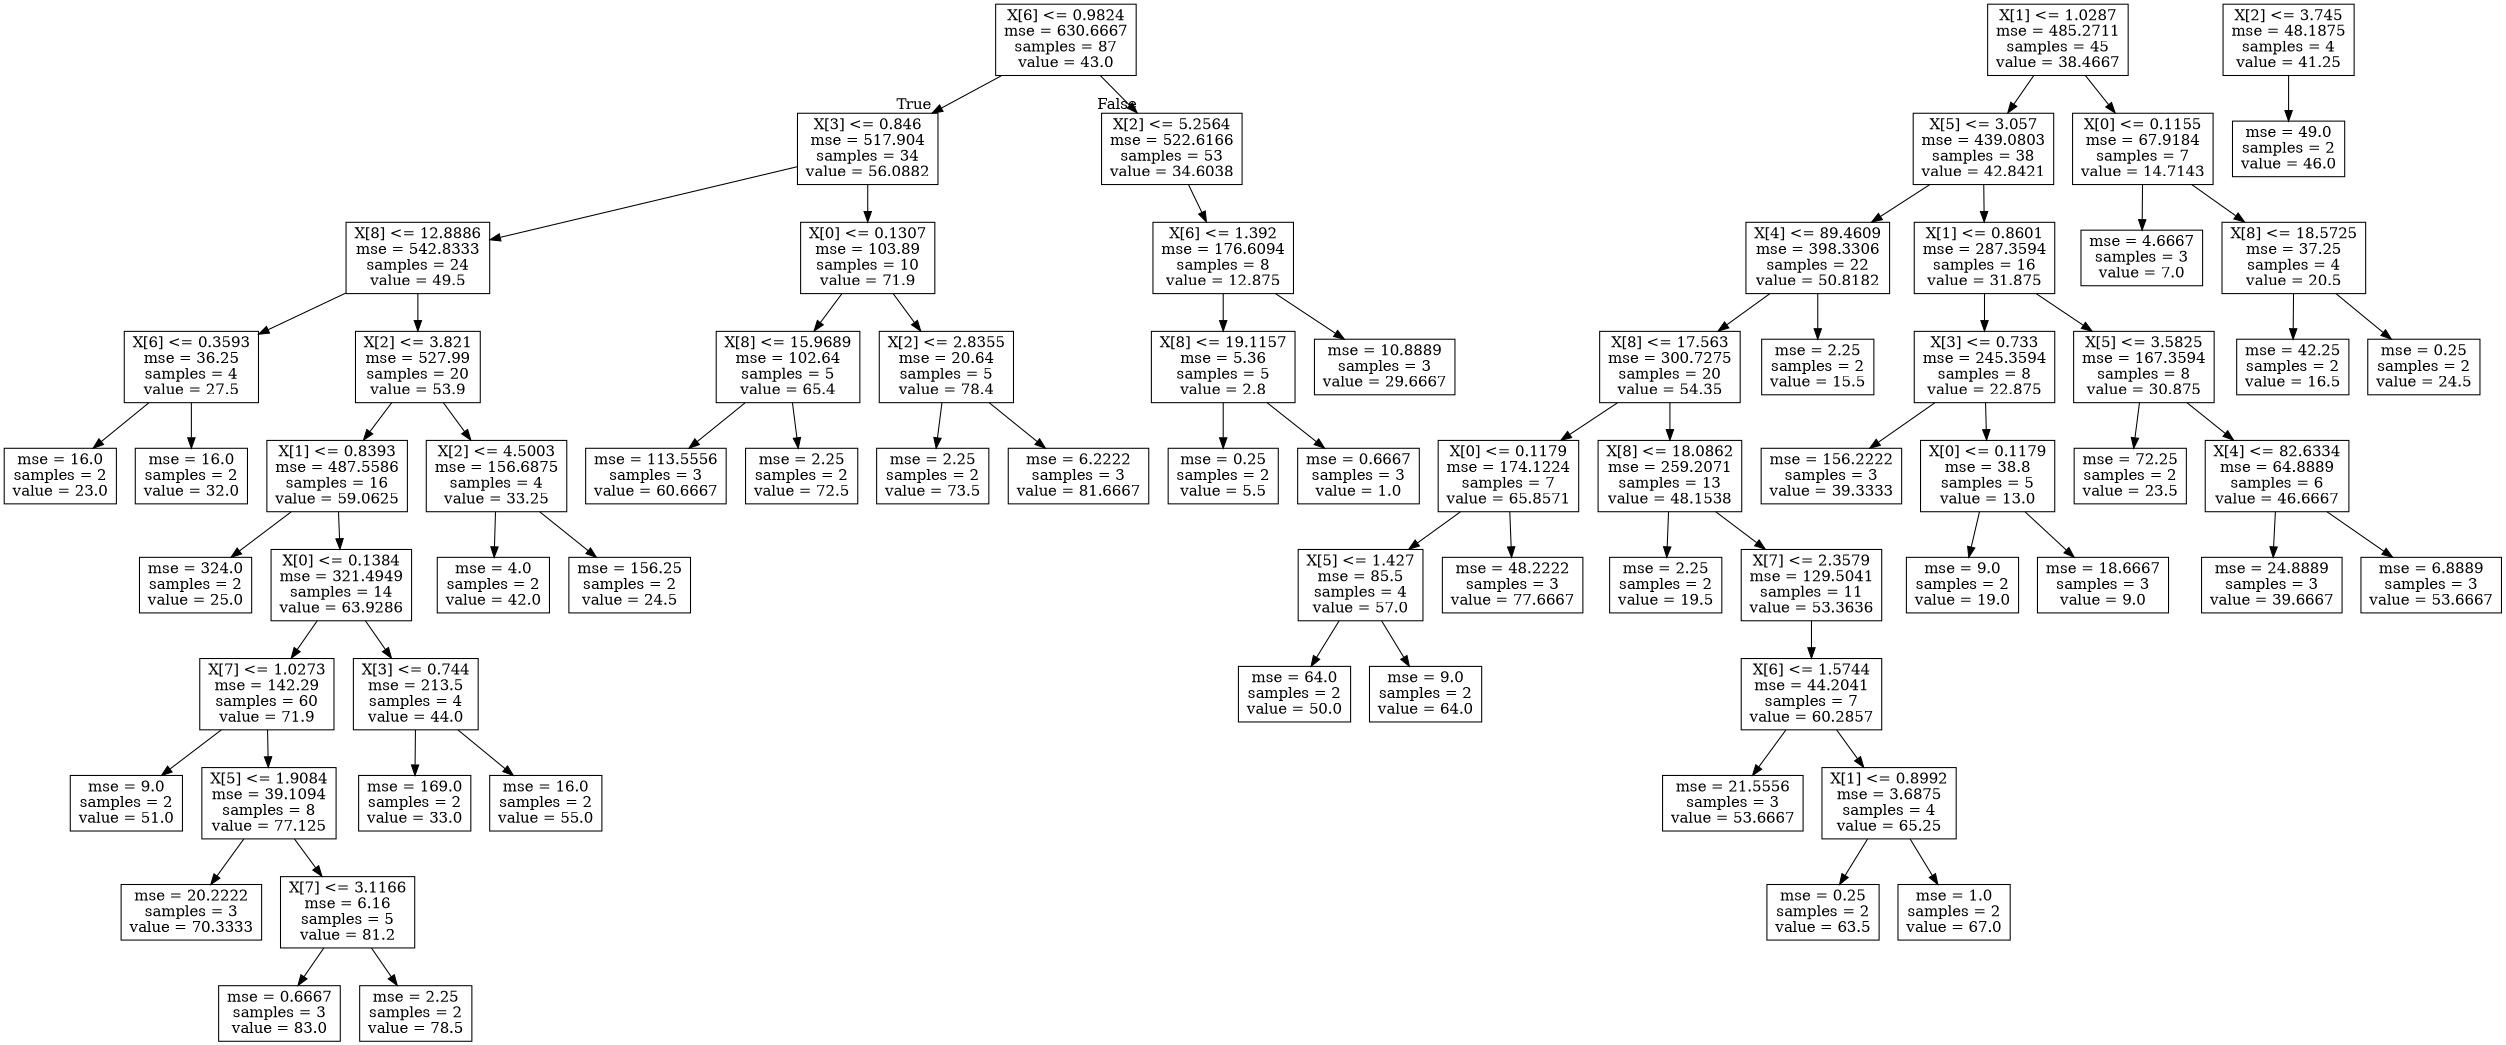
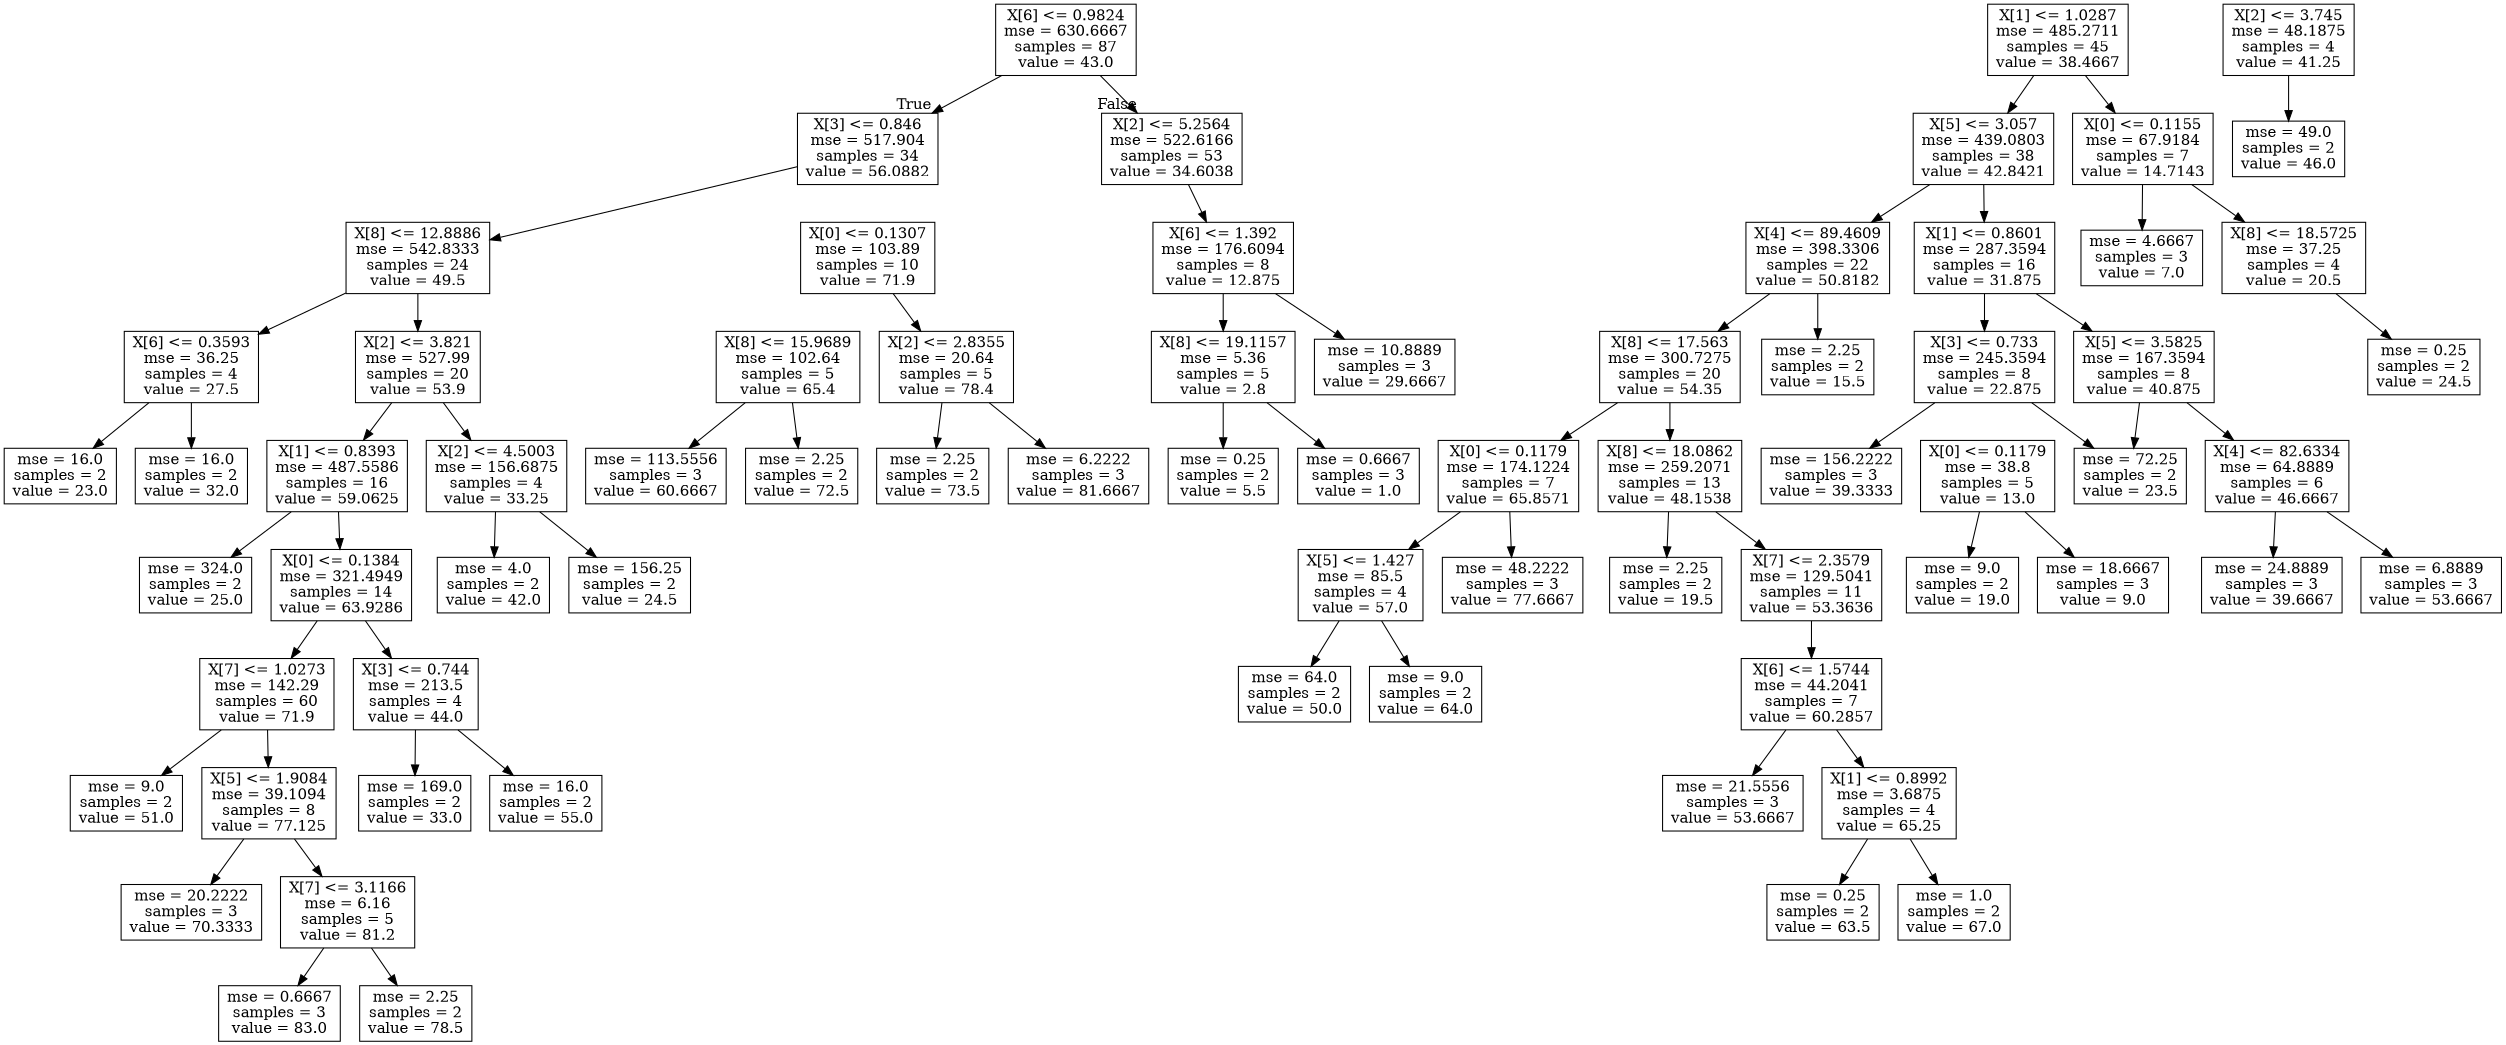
  digraph {
    node [shape=box]
    n1 [label="X[6] <= 0.9824\nmse = 630.6667\nsamples = 87\nvalue = 43.0"]
    n2 [label="X[3] <= 0.846\nmse = 517.904\nsamples = 34\nvalue = 56.0882"]
    n3 [label="X[2] <= 5.2564\nmse = 522.6166\nsamples = 53\nvalue = 34.6038"]
    n4 [label="X[8] <= 12.8886\nmse = 542.8333\nsamples = 24\nvalue = 49.5"]
    n5 [label="X[0] <= 0.1307\nmse = 103.89\nsamples = 10\nvalue = 71.9"]
    n6 [label="X[6] <= 1.392\nmse = 176.6094\nsamples = 8\nvalue = 12.875"]
    n7 [label="X[6] <= 0.3593\nmse = 36.25\nsamples = 4\nvalue = 27.5"]
    n8 [label="X[2] <= 3.821\nmse = 527.99\nsamples = 20\nvalue = 53.9"]
    n9 [label="X[8] <= 15.9689\nmse = 102.64\nsamples = 5\nvalue = 65.4"]
    n10 [label="X[2] <= 2.8355\nmse = 20.64\nsamples = 5\nvalue = 78.4"]
    n11 [label="mse = 16.0\nsamples = 2\nvalue = 23.0"]
    n12 [label="mse = 16.0\nsamples = 2\nvalue = 32.0"]
    n13 [label="X[1] <= 0.8393\nmse = 487.5586\nsamples = 16\nvalue = 59.0625"]
    n14 [label="X[2] <= 4.5003\nmse = 156.6875\nsamples = 4\nvalue = 33.25"]
    n15 [label="mse = 324.0\nsamples = 2\nvalue = 25.0"]
    n16 [label="X[0] <= 0.1384\nmse = 321.4949\nsamples = 14\nvalue = 63.9286"]
    n17 [label="mse = 4.0\nsamples = 2\nvalue = 42.0"]
    n18 [label="mse = 156.25\nsamples = 2\nvalue = 24.5"]
    n19 [label="X[7] <= 1.0273\nmse = 142.29\nsamples = 60\nvalue = 71.9"]
    n20 [label="X[3] <= 0.744\nmse = 213.5\nsamples = 4\nvalue = 44.0"]
    n21 [label="mse = 9.0\nsamples = 2\nvalue = 51.0"]
    n22 [label="X[5] <= 1.9084\nmse = 39.1094\nsamples = 8\nvalue = 77.125"]
    n23 [label="mse = 169.0\nsamples = 2\nvalue = 33.0"]
    n24 [label="mse = 16.0\nsamples = 2\nvalue = 55.0"]
    n25 [label="mse = 20.2222\nsamples = 3\nvalue = 70.3333"]
    n26 [label="X[7] <= 3.1166\nmse = 6.16\nsamples = 5\nvalue = 81.2"]
    n27 [label="mse = 0.6667\nsamples = 3\nvalue = 83.0"]
    n28 [label="mse = 2.25\nsamples = 2\nvalue = 78.5"]
    n29 [label="mse = 113.5556\nsamples = 3\nvalue = 60.6667"]
    n30 [label="mse = 2.25\nsamples = 2\nvalue = 72.5"]
    n31 [label="mse = 2.25\nsamples = 2\nvalue = 73.5"]
    n32 [label="mse = 6.2222\nsamples = 3\nvalue = 81.6667"]
    n33 [label="X[1] <= 1.0287\nmse = 485.2711\nsamples = 45\nvalue = 38.4667"]
    n34 [label="X[5] <= 3.057\nmse = 439.0803\nsamples = 38\nvalue = 42.8421"]
    n35 [label="X[0] <= 0.1155\nmse = 67.9184\nsamples = 7\nvalue = 14.7143"]
    n36 [label="X[8] <= 19.1157\nmse = 5.36\nsamples = 5\nvalue = 2.8"]
    n37 [label="mse = 10.8889\nsamples = 3\nvalue = 29.6667"]
    n38 [label="X[4] <= 89.4609\nmse = 398.3306\nsamples = 22\nvalue = 50.8182"]
    n39 [label="X[1] <= 0.8601\nmse = 287.3594\nsamples = 16\nvalue = 31.875"]
    n40 [label="mse = 4.6667\nsamples = 3\nvalue = 7.0"]
    n41 [label="X[8] <= 18.5725\nmse = 37.25\nsamples = 4\nvalue = 20.5"]
    n42 [label="X[8] <= 17.563\nmse = 300.7275\nsamples = 20\nvalue = 54.35"]
    n43 [label="mse = 2.25\nsamples = 2\nvalue = 15.5"]
    n44 [label="X[3] <= 0.733\nmse = 245.3594\nsamples = 8\nvalue = 22.875"]
-   n45 [label="X[5] <= 3.5825\nmse = 167.3594\nsamples = 8\nvalue = 30.875"]
+   n45 [label="X[5] <= 3.5825\nmse = 167.3594\nsamples = 8\nvalue = 40.875"]
    n46 [label="X[0] <= 0.1179\nmse = 174.1224\nsamples = 7\nvalue = 65.8571"]
    n47 [label="X[8] <= 18.0862\nmse = 259.2071\nsamples = 13\nvalue = 48.1538"]
    n48 [label="X[5] <= 1.427\nmse = 85.5\nsamples = 4\nvalue = 57.0"]
    n49 [label="mse = 48.2222\nsamples = 3\nvalue = 77.6667"]
    n50 [label="mse = 2.25\nsamples = 2\nvalue = 19.5"]
    n51 [label="X[7] <= 2.3579\nmse = 129.5041\nsamples = 11\nvalue = 53.3636"]
    n52 [label="mse = 64.0\nsamples = 2\nvalue = 50.0"]
    n53 [label="mse = 9.0\nsamples = 2\nvalue = 64.0"]
    n54 [label="X[6] <= 1.5744\nmse = 44.2041\nsamples = 7\nvalue = 60.2857"]
    n55 [label="mse = 21.5556\nsamples = 3\nvalue = 53.6667"]
    n56 [label="X[1] <= 0.8992\nmse = 3.6875\nsamples = 4\nvalue = 65.25"]
    n57 [label="X[2] <= 3.745\nmse = 48.1875\nsamples = 4\nvalue = 41.25"]
    n58 [label="mse = 49.0\nsamples = 2\nvalue = 46.0"]
    n59 [label="mse = 0.25\nsamples = 2\nvalue = 63.5"]
    n60 [label="mse = 1.0\nsamples = 2\nvalue = 67.0"]
    n61 [label="mse = 156.2222\nsamples = 3\nvalue = 39.3333"]
    n62 [label="X[0] <= 0.1179\nmse = 38.8\nsamples = 5\nvalue = 13.0"]
    n63 [label="mse = 72.25\nsamples = 2\nvalue = 23.5"]
    n64 [label="X[4] <= 82.6334\nmse = 64.8889\nsamples = 6\nvalue = 46.6667"]
    n65 [label="mse = 9.0\nsamples = 2\nvalue = 19.0"]
    n66 [label="mse = 18.6667\nsamples = 3\nvalue = 9.0"]
    n67 [label="mse = 24.8889\nsamples = 3\nvalue = 39.6667"]
    n68 [label="mse = 6.8889\nsamples = 3\nvalue = 53.6667"]
-   n69 [label="mse = 42.25\nsamples = 2\nvalue = 16.5"]
    n70 [label="mse = 0.25\nsamples = 2\nvalue = 24.5"]
    n71 [label="mse = 0.25\nsamples = 2\nvalue = 5.5"]
    n72 [label="mse = 0.6667\nsamples = 3\nvalue = 1.0"]
    n1 -> n2 [headlabel=True labelangle=45 labeldistance=2.5]
    n1 -> n3 [headlabel=False labelangle=-45 labeldistance=2.5]
    n2 -> n4
-   n2 -> n5
    n3 -> n6
    n4 -> n7
    n4 -> n8
-   n5 -> n9
    n5 -> n10
    n6 -> n36
    n6 -> n37
    n7 -> n11
    n7 -> n12
    n8 -> n13
    n8 -> n14
    n9 -> n29
    n9 -> n30
    n10 -> n31
    n10 -> n32
    n13 -> n15
    n13 -> n16
    n14 -> n17
    n14 -> n18
    n16 -> n19
    n16 -> n20
    n19 -> n21
    n19 -> n22
    n20 -> n23
    n20 -> n24
    n22 -> n25
    n22 -> n26
    n26 -> n27
    n26 -> n28
    n33 -> n34
    n33 -> n35
    n34 -> n38
    n34 -> n39
    n35 -> n40
    n35 -> n41
    n36 -> n71
    n36 -> n72
    n38 -> n42
    n38 -> n43
    n39 -> n44
    n39 -> n45
-   n41 -> n69
    n41 -> n70
    n42 -> n46
    n42 -> n47
    n44 -> n61
-   n44 -> n62
+   n44 -> n63
    n45 -> n63
    n45 -> n64
    n46 -> n48
    n46 -> n49
    n47 -> n50
    n47 -> n51
    n48 -> n52
    n48 -> n53
    n51 -> n54
    n54 -> n55
    n54 -> n56
    n56 -> n59
    n56 -> n60
    n57 -> n58
    n62 -> n65
    n62 -> n66
    n64 -> n67
    n64 -> n68
  }
